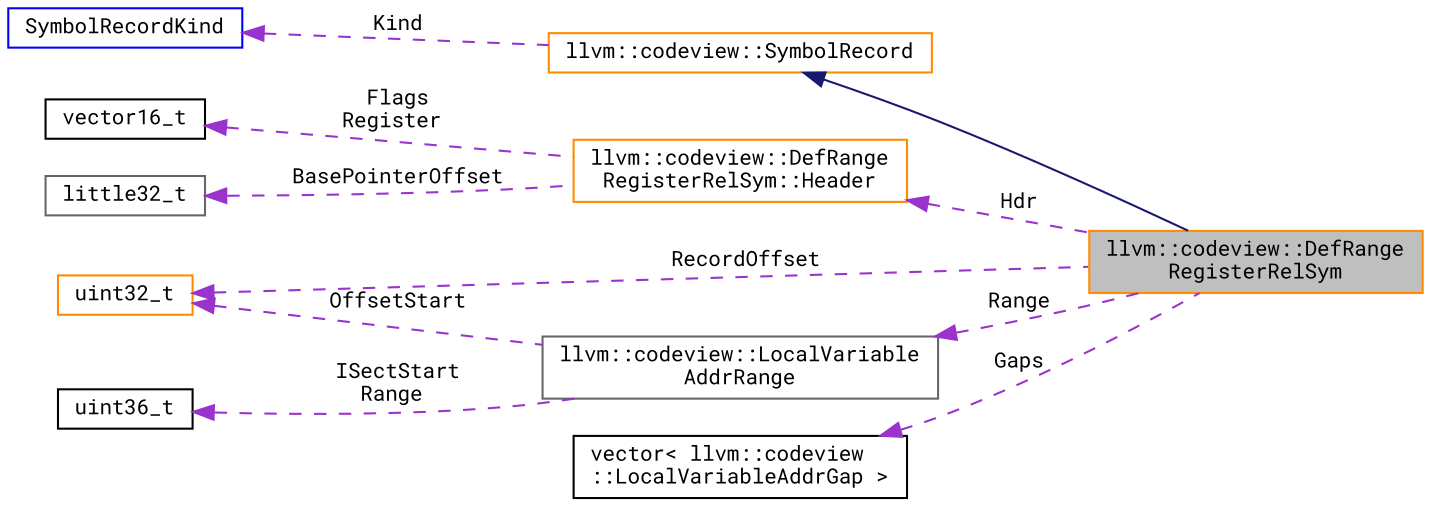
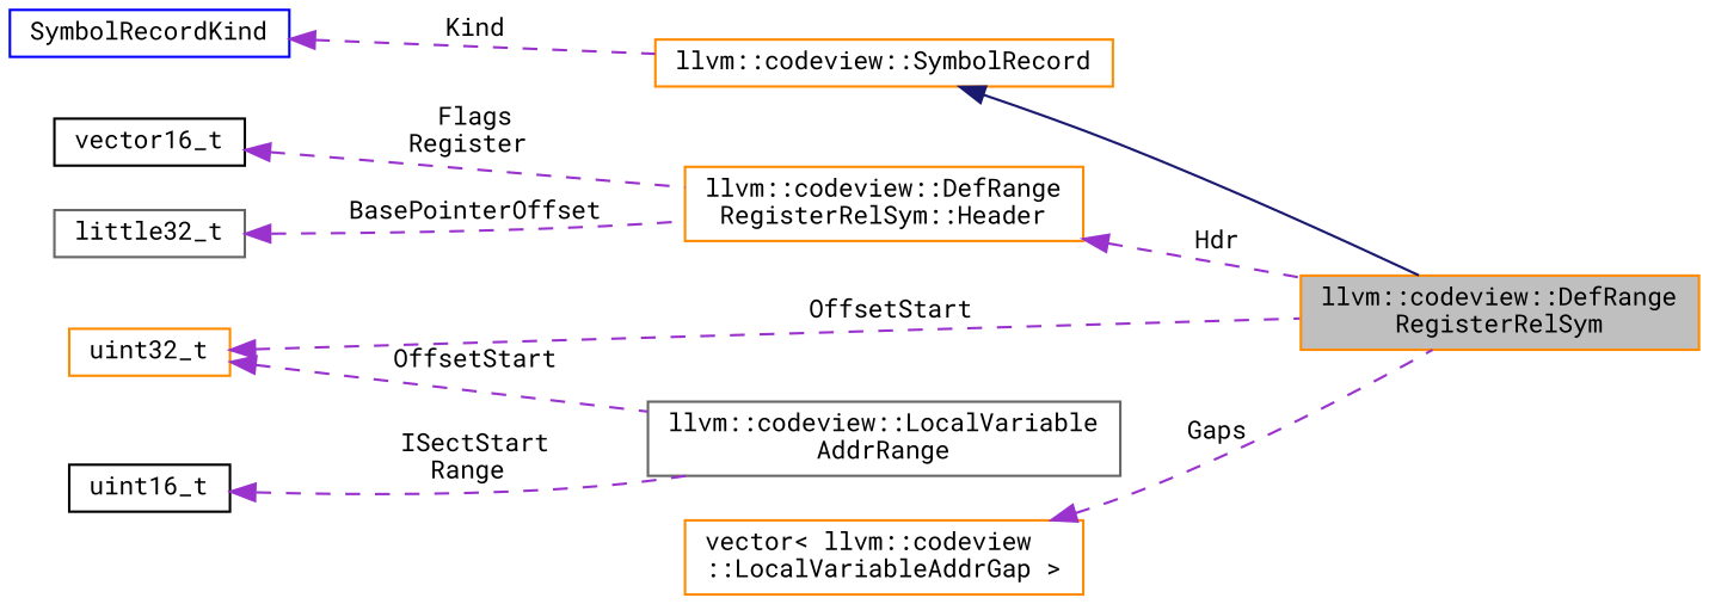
  digraph {
    fontname="Roboto Mono"
    rankdir=LR
    node [color=darkorange fontname="Roboto Mono" fontsize=10 shape=box]
    edge [color=darkorchid3 dir=back fontname="Roboto Mono" fontsize=10 labelfontname=Helvetica labelfontsize=10 style=dashed]
    n1 [fillcolor=grey75 fontcolor=black height=0.2 label="llvm::codeview::DefRange\lRegisterRelSym" style=filled width=0.4]
    n2 [height=0.2 label="llvm::codeview::SymbolRecord" width=0.4]
    n3 [color=blue height=0.2 label=SymbolRecordKind width=0.4]
    n4 [height=0.2 label="llvm::codeview::DefRange\lRegisterRelSym::Header" width=0.4]
    n5 [color=black height=0.2 label=vector16_t width=0.4]
    n6 [color=gray40 height=0.2 label=little32_t width=0.4]
    n7 [color=gray40 height=0.2 label="llvm::codeview::LocalVariable\lAddrRange" width=0.4]
    n8 [height=0.2 label=uint32_t width=0.4]
-   n9 [color=black height=0.2 label=uint36_t width=0.4]
-   n10 [color=black height=0.2 label="vector\< llvm::codeview\l::LocalVariableAddrGap \>" width=0.4]
+   n9 [color=black height=0.2 label=uint16_t width=0.4]
+   n10 [height=0.2 label="vector\< llvm::codeview\l::LocalVariableAddrGap \>" width=0.4]
    n2 -> n1 [color=midnightblue style=solid]
    n3 -> n2 [label=" Kind"]
    n4 -> n1 [label=" Hdr"]
    n5 -> n4 [label=" Flags\nRegister"]
    n6 -> n4 [label=" BasePointerOffset"]
-   n7 -> n1 [label=" Range"]
-   n8 -> n1 [label=" RecordOffset"]
+   n8 -> n1 [label=" OffsetStart"]
    n8 -> n7 [label=" OffsetStart"]
    n9 -> n7 [label=" ISectStart\nRange"]
    n10 -> n1 [label=" Gaps"]
  }
